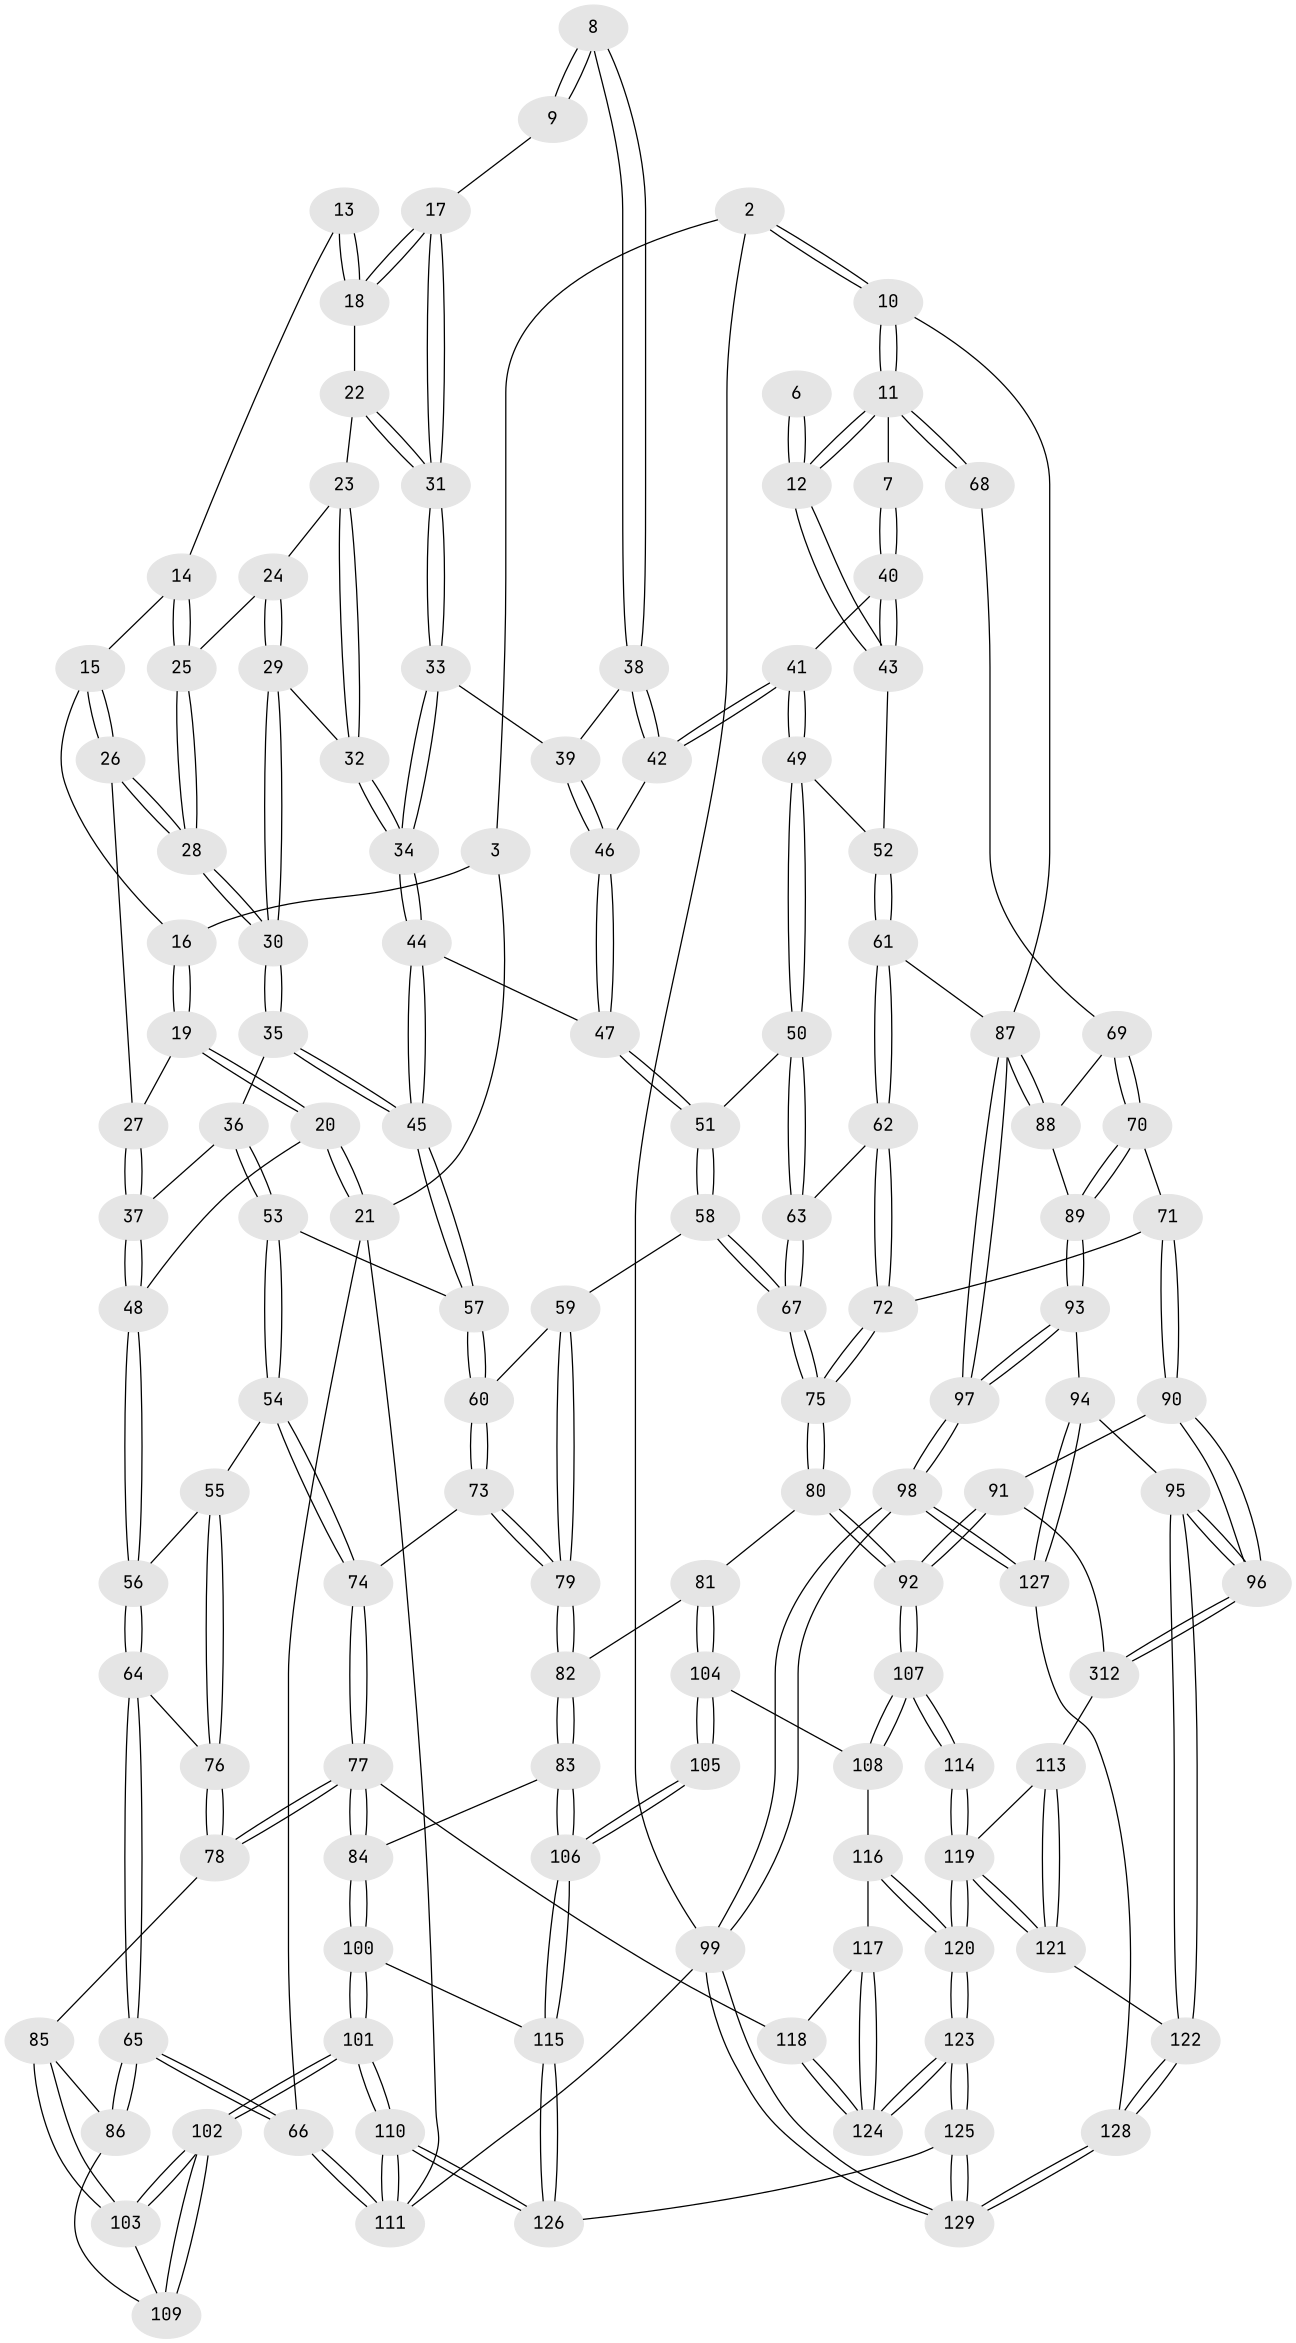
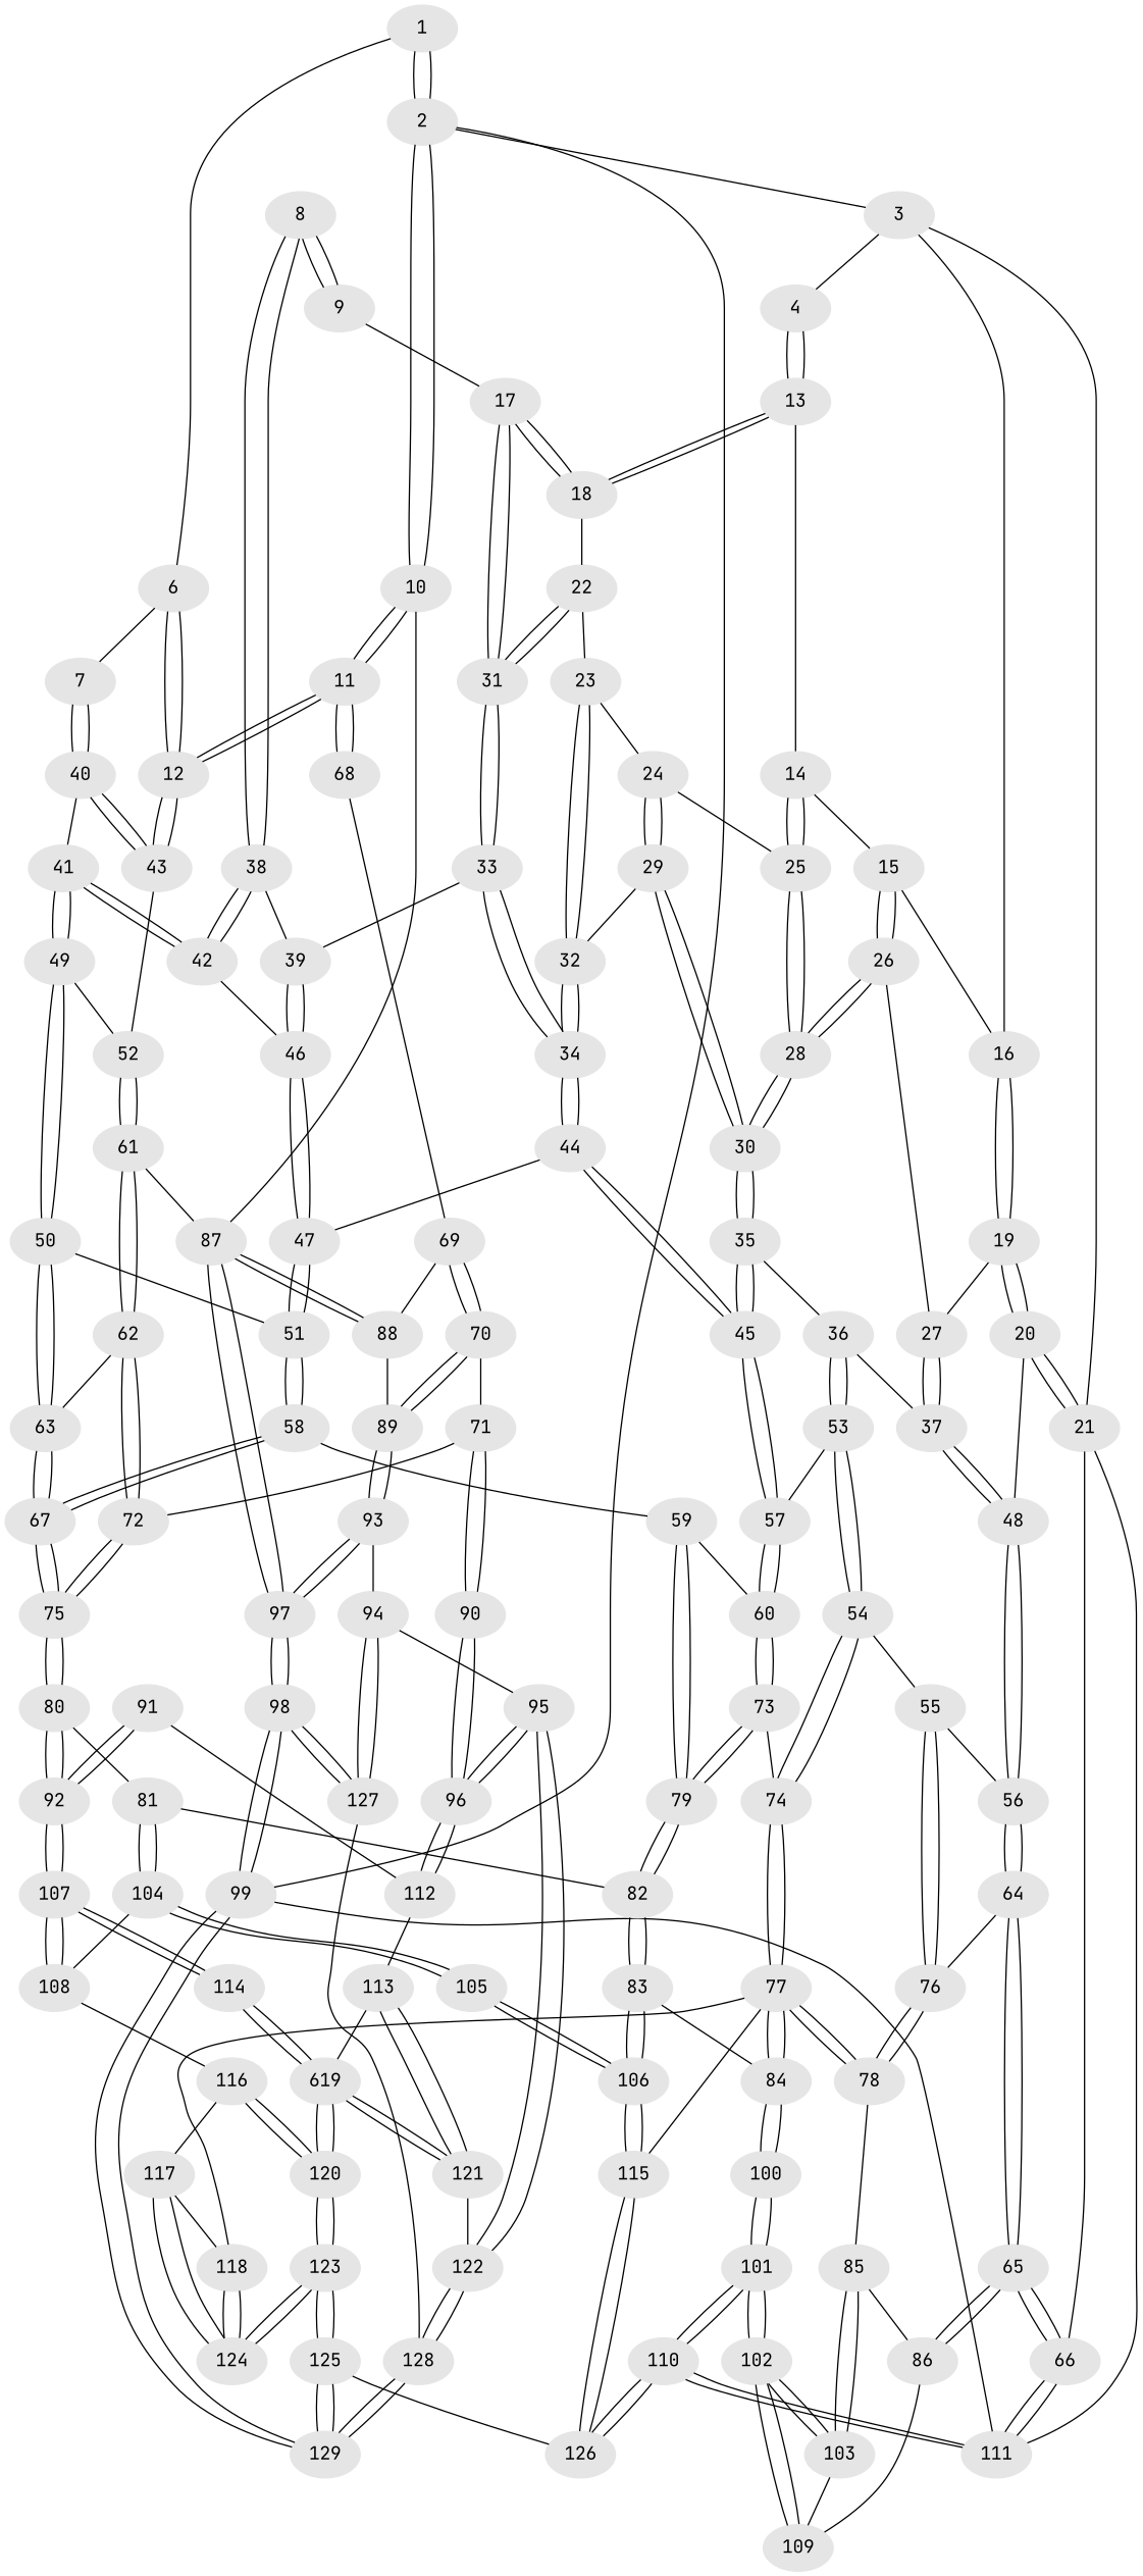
  graph {
    fontname="JetBrains Mono"
    node [color=gray90 fontname="JetBrains Mono" style=filled]
    edge [fontname="JetBrains Mono"]
+   1
    2
    6
    3
    10
    99
    7
    12
+   4
    16
    21
    11
    87
    111
    129
    13
    19
    66
    14
    18
    9
    17
    40
    43
    8
    38
    41
    39
    42
    31
    68
    88
    97
    69
    52
    15
    25
    22
    26
    28
    27
    20
    33
    23
    48
    37
    56
    24
    32
    29
    34
    30
    35
    36
    45
    44
    46
    47
    53
    57
    54
    49
    50
    61
    51
    60
    58
    64
    63
    67
    59
    62
    55
    74
    76
    77
    78
    65
    73
    79
    75
    82
    72
    86
    109
    80
    70
    71
    89
    90
    93
    91
    96
    84
    118
    81
    92
    85
    100
    103
    83
    104
    107
    105
    108
    106
    115
    101
    98
    94
-   112 [label=312]
+   112
    113
    114
    95
    127
    122
    128
    102
    110
    126
    116
    124
-   119
+   119 [label=619]
    117
    120
    121
    123
    125
+   1 -- 2
+   1 -- 2
+   1 -- 6
    2 -- 3
    2 -- 10
    2 -- 10
    2 -- 99
-   11 -- 7
+   6 -- 7
    6 -- 12
    6 -- 12
+   3 -- 4
    3 -- 16
    3 -- 21
    10 -- 11
    10 -- 11
    10 -- 87
    99 -- 111
    99 -- 129
    99 -- 129
    7 -- 40
    7 -- 40
    12 -- 43
    12 -- 43
+   4 -- 13
+   4 -- 13
    16 -- 19
    16 -- 19
    21 -- 111
    21 -- 66
    11 -- 12
    11 -- 12
    11 -- 68
    11 -- 68
    87 -- 88
    87 -- 88
    87 -- 97
    87 -- 97
    13 -- 14
    13 -- 18
    13 -- 18
    19 -- 27
    19 -- 20
    19 -- 20
    66 -- 111
    66 -- 111
    14 -- 15
    14 -- 25
    14 -- 25
    18 -- 22
    9 -- 17
    17 -- 18
    17 -- 18
    17 -- 31
    17 -- 31
    40 -- 43
    40 -- 43
    40 -- 41
    43 -- 52
    8 -- 9
    8 -- 9
    8 -- 38
    8 -- 38
    38 -- 39
    38 -- 42
    38 -- 42
    41 -- 42
    41 -- 42
    41 -- 49
    41 -- 49
    39 -- 46
    39 -- 46
    42 -- 46
    31 -- 33
    31 -- 33
    68 -- 69
    88 -- 89
    97 -- 98
    97 -- 98
    69 -- 88
    69 -- 70
    69 -- 70
    52 -- 61
    52 -- 61
    15 -- 16
    15 -- 26
    15 -- 26
    25 -- 28
    25 -- 28
    22 -- 31
    22 -- 31
    22 -- 23
    26 -- 28
    26 -- 28
    26 -- 27
    28 -- 30
    28 -- 30
    27 -- 37
    27 -- 37
    20 -- 21
    20 -- 21
    20 -- 48
    33 -- 39
    33 -- 34
    33 -- 34
    23 -- 24
    23 -- 32
    23 -- 32
    48 -- 56
    48 -- 56
    37 -- 48
    37 -- 48
    56 -- 64
    56 -- 64
    24 -- 25
    24 -- 29
    24 -- 29
    32 -- 34
    32 -- 34
    29 -- 32
    29 -- 30
    29 -- 30
    34 -- 44
    34 -- 44
    30 -- 35
    30 -- 35
    35 -- 36
    35 -- 45
    35 -- 45
    36 -- 37
    36 -- 53
    36 -- 53
    45 -- 57
    45 -- 57
    44 -- 45
    44 -- 45
    44 -- 47
    46 -- 47
    46 -- 47
    47 -- 51
    47 -- 51
    53 -- 57
    53 -- 54
    53 -- 54
    57 -- 60
    57 -- 60
    54 -- 55
    54 -- 74
    54 -- 74
    49 -- 52
    49 -- 50
    49 -- 50
    50 -- 51
    50 -- 63
    50 -- 63
    61 -- 87
    61 -- 62
    61 -- 62
    51 -- 58
    51 -- 58
    60 -- 73
    60 -- 73
    58 -- 67
    58 -- 67
    58 -- 59
    64 -- 76
    64 -- 65
    64 -- 65
    63 -- 67
    63 -- 67
    67 -- 75
    67 -- 75
    59 -- 60
    59 -- 79
    59 -- 79
    62 -- 63
    62 -- 72
    62 -- 72
    55 -- 56
    55 -- 76
    55 -- 76
    74 -- 77
    74 -- 77
    76 -- 78
    76 -- 78
    77 -- 78
    77 -- 78
    77 -- 84
    77 -- 84
    77 -- 118
    78 -- 85
    65 -- 66
    65 -- 66
    65 -- 86
    65 -- 86
    73 -- 74
    73 -- 79
    73 -- 79
    79 -- 82
    79 -- 82
    75 -- 80
    75 -- 80
    82 -- 83
    82 -- 83
    72 -- 75
    72 -- 75
    86 -- 109
    80 -- 81
    80 -- 92
    80 -- 92
    70 -- 71
    70 -- 89
    70 -- 89
    71 -- 72
    71 -- 90
    71 -- 90
    89 -- 93
    89 -- 93
-   90 -- 91
    90 -- 96
    90 -- 96
    93 -- 97
    93 -- 97
    93 -- 94
    91 -- 92
    91 -- 92
    91 -- 112
    96 -- 112
    96 -- 112
    84 -- 100
    84 -- 100
    118 -- 124
    118 -- 124
    81 -- 82
    81 -- 104
    81 -- 104
    92 -- 107
    92 -- 107
    85 -- 86
    85 -- 103
    85 -- 103
-   100 -- 115
+   77 -- 115
    100 -- 101
    100 -- 101
    103 -- 109
    83 -- 84
    83 -- 106
    83 -- 106
    104 -- 105
    104 -- 105
    104 -- 108
    107 -- 108
    107 -- 108
    107 -- 114
    107 -- 114
    105 -- 106
    105 -- 106
    108 -- 116
    106 -- 115
    106 -- 115
    115 -- 126
    115 -- 126
    101 -- 102
    101 -- 102
    101 -- 110
    101 -- 110
    98 -- 99
    98 -- 99
    98 -- 127
    98 -- 127
    94 -- 95
    94 -- 127
    94 -- 127
    112 -- 113
    113 -- 119
    113 -- 121
    113 -- 121
    114 -- 119
    114 -- 119
    95 -- 96
    95 -- 96
    95 -- 122
    95 -- 122
    127 -- 128
    122 -- 128
    122 -- 128
    128 -- 129
    128 -- 129
    102 -- 109
    102 -- 109
    102 -- 103
    102 -- 103
    110 -- 111
    110 -- 111
    110 -- 126
    110 -- 126
    116 -- 117
    116 -- 120
    116 -- 120
    119 -- 120
    119 -- 120
    119 -- 121
    119 -- 121
    117 -- 118
    117 -- 124
    117 -- 124
    120 -- 123
    120 -- 123
    121 -- 122
    123 -- 124
    123 -- 124
    123 -- 125
    123 -- 125
    125 -- 129
    125 -- 129
    125 -- 126
  }
